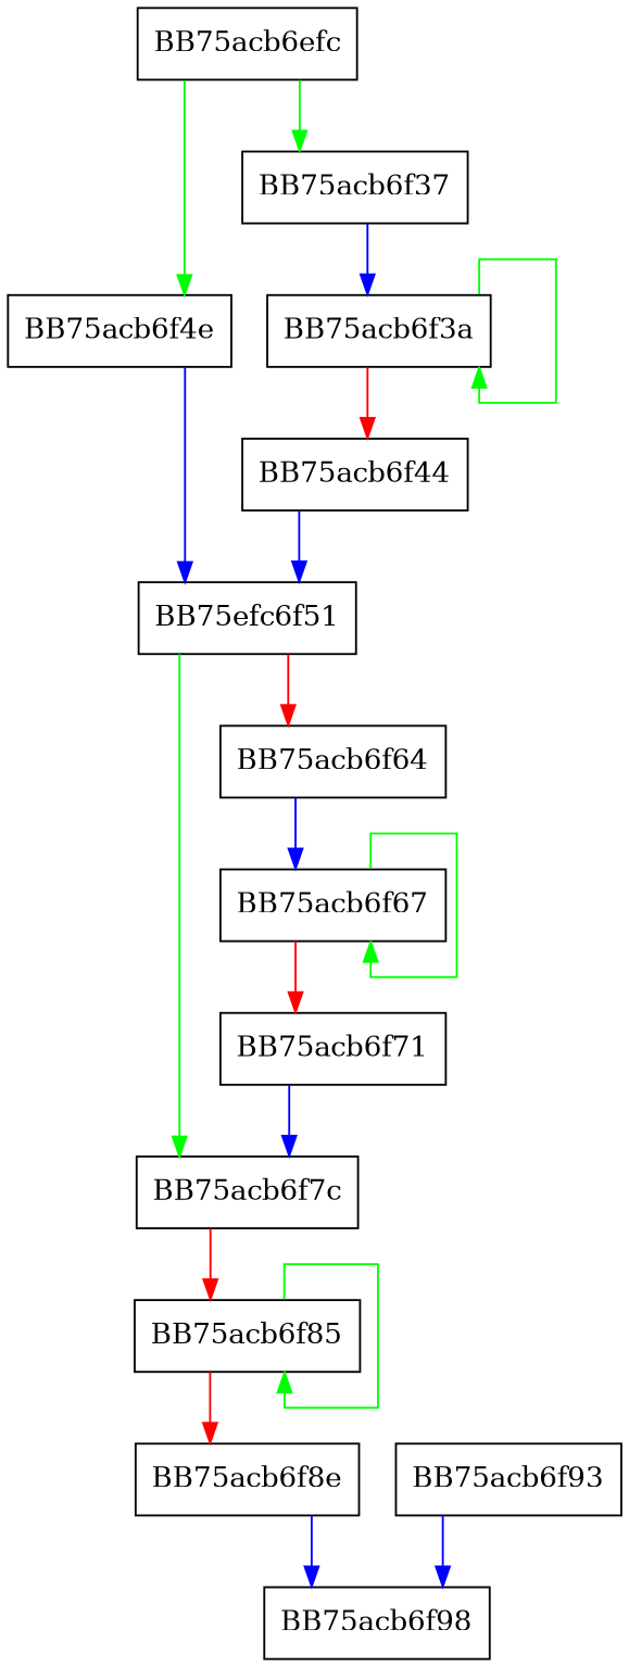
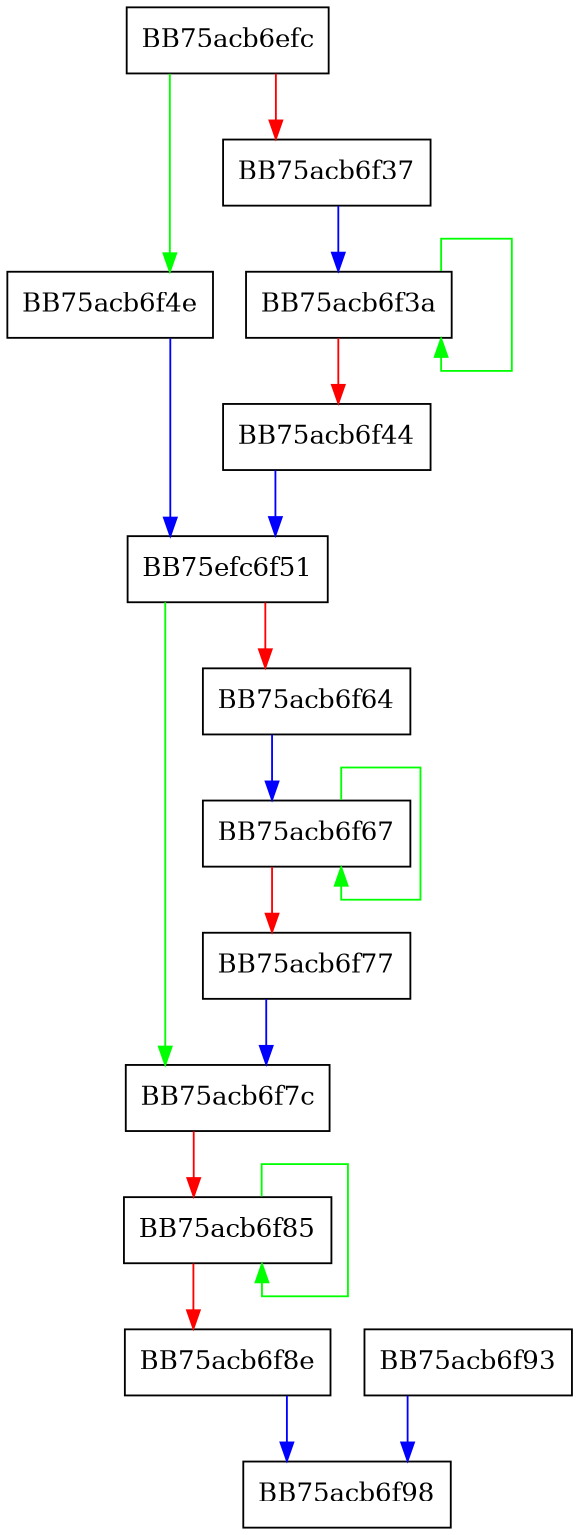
  digraph {
    splines=ortho
    node [shape=box]
    edge [color=blue]
    BB75acb6efc
    BB75acb6f4e
    BB75acb6f37
    n4 [label=BB75efc6f51]
    BB75acb6f3a
    BB75acb6f7c
    BB75acb6f64
    BB75acb6f44
    BB75acb6f85
    BB75acb6f67
    BB75acb6f93
    BB75acb6f98
    BB75acb6f8e
-   BB75acb6f71
+   BB75acb6f71 [label=BB75acb6f77]
    BB75acb6efc -> BB75acb6f4e [color=green]
-   BB75acb6efc -> BB75acb6f37 [color=green]
+   BB75acb6efc -> BB75acb6f37 [color=red]
    BB75acb6f4e -> n4
    BB75acb6f37 -> BB75acb6f3a
    n4 -> BB75acb6f7c [color=green]
    n4 -> BB75acb6f64 [color=red]
    BB75acb6f3a -> BB75acb6f3a [color=green]
    BB75acb6f3a -> BB75acb6f44 [color=red]
    BB75acb6f7c -> BB75acb6f85 [color=red]
    BB75acb6f64 -> BB75acb6f67
    BB75acb6f44 -> n4
    BB75acb6f85 -> BB75acb6f85 [color=green]
    BB75acb6f85 -> BB75acb6f8e [color=red]
    BB75acb6f67 -> BB75acb6f67 [color=green]
    BB75acb6f67 -> BB75acb6f71 [color=red]
    BB75acb6f93 -> BB75acb6f98
    BB75acb6f8e -> BB75acb6f98
    BB75acb6f71 -> BB75acb6f7c
  }
